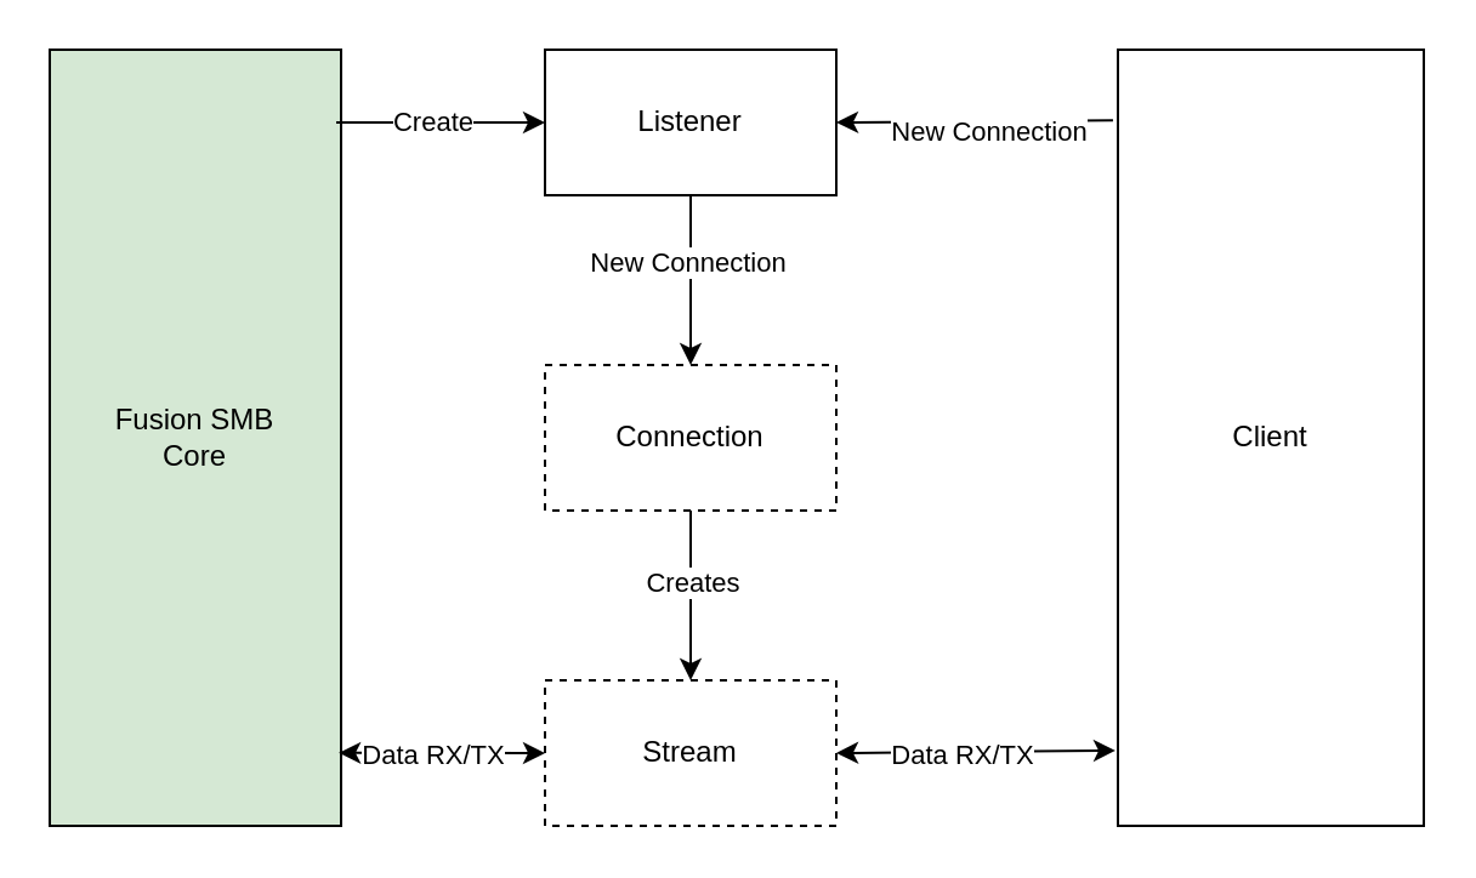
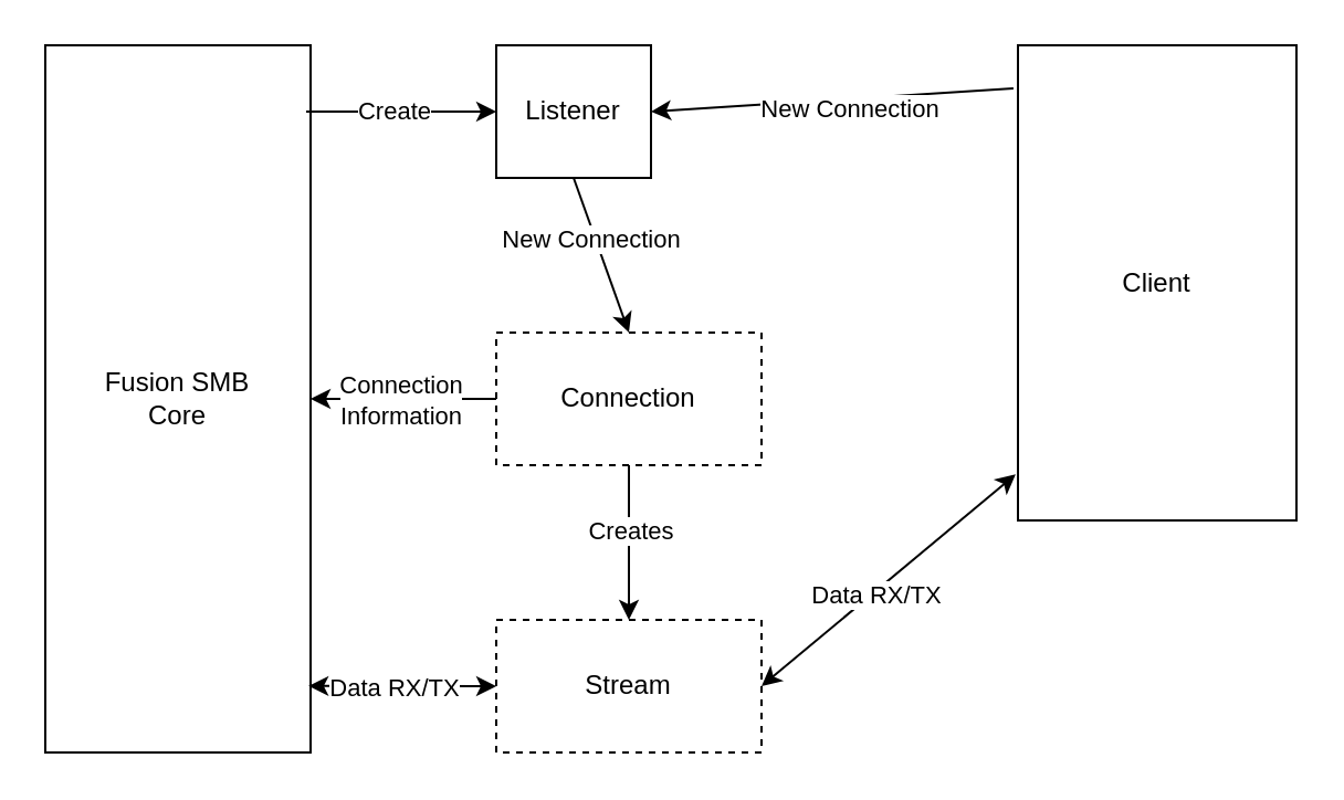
  <mxCell id="0" />
  <mxCell id="1" parent="0" />
- <mxCell id="2" value="Listener" style="rounded=0;whiteSpace=wrap;html=1;" vertex="1" parent="1"><mxGeometry x="224" y="20" width="120" height="60" as="geometry" /></mxCell>
+ <mxCell id="2" value="Listener" style="rounded=0;whiteSpace=wrap;html=1;" vertex="1" parent="1"><mxGeometry x="224" y="20" width="70" height="60" as="geometry" /></mxCell>
  <mxCell id="3" value="Connection" style="rounded=0;whiteSpace=wrap;html=1;dashed=1;" vertex="1" parent="1"><mxGeometry x="224" y="150" width="120" height="60" as="geometry" /></mxCell>
  <mxCell id="4" value="Stream" style="rounded=0;whiteSpace=wrap;html=1;dashed=1;" vertex="1" parent="1"><mxGeometry x="224" y="280" width="120" height="60" as="geometry" /></mxCell>
- <mxCell id="5" value="Client" style="rounded=0;whiteSpace=wrap;html=1;" vertex="1" parent="1"><mxGeometry x="460" y="20" width="126" height="320" as="geometry" /></mxCell>
+ <mxCell id="5" value="Client" style="rounded=0;whiteSpace=wrap;html=1;" vertex="1" parent="1"><mxGeometry x="460" y="20" width="126" height="215" as="geometry" /></mxCell>
  <mxCell id="6" value="" style="endArrow=classic;html=1;rounded=0;exitX=-0.016;exitY=0.091;exitDx=0;exitDy=0;exitPerimeter=0;entryX=1;entryY=0.5;entryDx=0;entryDy=0;" edge="1" parent="1" source="5" target="2"><mxGeometry width="50" height="50" relative="1" as="geometry"><mxPoint x="260" y="480" as="sourcePoint" /><mxPoint x="310" y="430" as="targetPoint" /></mxGeometry></mxCell>
  <mxCell id="7" value="New Connection" style="edgeLabel;html=1;align=center;verticalAlign=middle;resizable=0;points=[];" vertex="1" connectable="0" parent="6"><mxGeometry x="-0.087" y="4" relative="1" as="geometry"><mxPoint as="offset" /></mxGeometry></mxCell>
  <mxCell id="8" value="" style="endArrow=classic;html=1;rounded=0;exitX=0.5;exitY=1;exitDx=0;exitDy=0;entryX=0.5;entryY=0;entryDx=0;entryDy=0;" edge="1" parent="1" source="2" target="3"><mxGeometry width="50" height="50" relative="1" as="geometry"><mxPoint x="260" y="480" as="sourcePoint" /><mxPoint x="310" y="430" as="targetPoint" /></mxGeometry></mxCell>
  <mxCell id="9" value="New Connection" style="edgeLabel;html=1;align=center;verticalAlign=middle;resizable=0;points=[];" vertex="1" connectable="0" parent="8"><mxGeometry x="-0.229" y="-2" relative="1" as="geometry"><mxPoint as="offset" /></mxGeometry></mxCell>
- <mxCell id="10" value="&lt;div&gt;Fusion SMB&lt;/div&gt;&lt;div&gt;Core&lt;/div&gt;" style="rounded=0;whiteSpace=wrap;html=1;fillColor=#d5e8d4;" vertex="1" parent="1"><mxGeometry x="20" y="20" width="120" height="320" as="geometry" /></mxCell>
+ <mxCell id="10" value="&lt;div&gt;Fusion SMB&lt;/div&gt;&lt;div&gt;Core&lt;/div&gt;" style="rounded=0;whiteSpace=wrap;html=1;" vertex="1" parent="1"><mxGeometry x="20" y="20" width="120" height="320" as="geometry" /></mxCell>
  <mxCell id="11" value="" style="endArrow=classic;html=1;rounded=0;entryX=0;entryY=0.5;entryDx=0;entryDy=0;" edge="1" parent="1" target="2"><mxGeometry width="50" height="50" relative="1" as="geometry"><mxPoint x="138" y="50" as="sourcePoint" /><mxPoint x="310" y="430" as="targetPoint" /></mxGeometry></mxCell>
  <mxCell id="12" value="Create" style="edgeLabel;html=1;align=center;verticalAlign=middle;resizable=0;points=[];" vertex="1" connectable="0" parent="11"><mxGeometry x="-0.093" y="1" relative="1" as="geometry"><mxPoint as="offset" /></mxGeometry></mxCell>
+ <mxCell id="13" value="" style="endArrow=classic;html=1;rounded=0;exitX=0;exitY=0.5;exitDx=0;exitDy=0;entryX=1;entryY=0.5;entryDx=0;entryDy=0;" edge="1" parent="1" source="3" target="10"><mxGeometry width="50" height="50" relative="1" as="geometry"><mxPoint x="260" y="480" as="sourcePoint" /><mxPoint x="310" y="430" as="targetPoint" /></mxGeometry></mxCell>
+ <mxCell id="14" value="&lt;div&gt;Connection&lt;/div&gt;&lt;div&gt;Information&lt;/div&gt;" style="edgeLabel;html=1;align=center;verticalAlign=middle;resizable=0;points=[];" vertex="1" connectable="0" parent="13"><mxGeometry x="0.238" y="1" relative="1" as="geometry"><mxPoint x="8" y="-1" as="offset" /></mxGeometry></mxCell>
  <mxCell id="15" value="" style="endArrow=classic;startArrow=classic;html=1;rounded=0;entryX=-0.008;entryY=0.903;entryDx=0;entryDy=0;entryPerimeter=0;exitX=1;exitY=0.5;exitDx=0;exitDy=0;" edge="1" parent="1" source="4" target="5"><mxGeometry width="50" height="50" relative="1" as="geometry"><mxPoint x="260" y="480" as="sourcePoint" /><mxPoint x="310" y="430" as="targetPoint" /></mxGeometry></mxCell>
  <mxCell id="16" value="Data RX/TX" style="edgeLabel;html=1;align=center;verticalAlign=middle;resizable=0;points=[];" vertex="1" connectable="0" parent="15"><mxGeometry x="-0.113" y="-1" relative="1" as="geometry"><mxPoint as="offset" /></mxGeometry></mxCell>
  <mxCell id="17" value="" style="endArrow=classic;startArrow=classic;html=1;rounded=0;entryX=0;entryY=0.5;entryDx=0;entryDy=0;exitX=0.992;exitY=0.906;exitDx=0;exitDy=0;exitPerimeter=0;" edge="1" parent="1" source="10" target="4"><mxGeometry width="50" height="50" relative="1" as="geometry"><mxPoint x="180" y="301" as="sourcePoint" /><mxPoint x="295" y="300" as="targetPoint" /></mxGeometry></mxCell>
  <mxCell id="18" value="Data RX/TX" style="edgeLabel;html=1;align=center;verticalAlign=middle;resizable=0;points=[];" vertex="1" connectable="0" parent="17"><mxGeometry x="-0.113" y="-1" relative="1" as="geometry"><mxPoint as="offset" /></mxGeometry></mxCell>
  <mxCell id="19" value="" style="endArrow=classic;html=1;rounded=0;exitX=0.5;exitY=1;exitDx=0;exitDy=0;entryX=0.5;entryY=0;entryDx=0;entryDy=0;" edge="1" parent="1" source="3" target="4"><mxGeometry width="50" height="50" relative="1" as="geometry"><mxPoint x="260" y="480" as="sourcePoint" /><mxPoint x="310" y="430" as="targetPoint" /></mxGeometry></mxCell>
  <mxCell id="20" value="Creates" style="edgeLabel;html=1;align=center;verticalAlign=middle;resizable=0;points=[];" vertex="1" connectable="0" parent="19"><mxGeometry x="-0.171" relative="1" as="geometry"><mxPoint as="offset" /></mxGeometry></mxCell>
